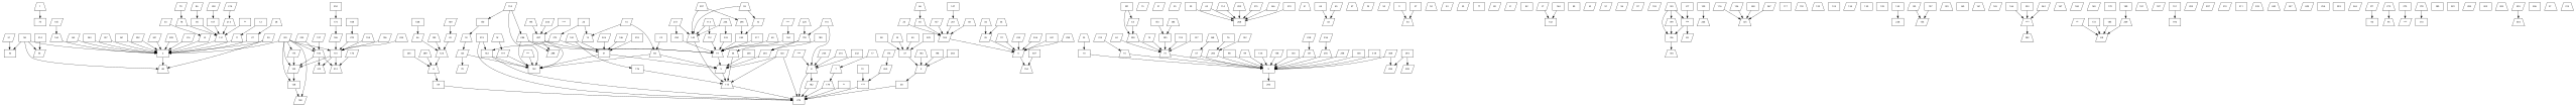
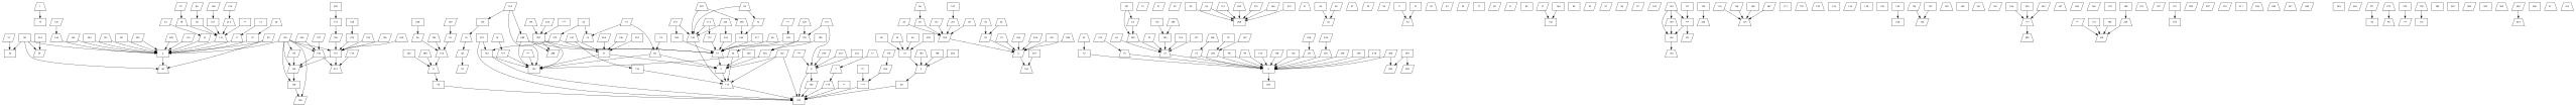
  digraph {
    fontname=Verdana
    fontsize=10
    node [fontname=Verdana fontsize=10 shape=parallelogram]
    1 [shape=trapezium]
    75 [shape=box]
    2 [shape=box]
    48 [shape=trapezium]
    68 [shape=box]
    3
    279 [shape=box]
    4 [shape=trapezium]
    69 [shape=box]
    115 [shape=trapezium]
    5
    154 [shape=trapezium]
    6
    7 [shape=trapezium]
    179 [shape=trapezium]
    8 [shape=trapezium]
    182
    9 [shape=box]
    293 [shape=box]
    10 [shape=box]
    11 [shape=trapezium]
    12 [shape=box]
    13 [shape=trapezium]
    14
    84 [shape=trapezium]
    122 [shape=box]
    15
    16 [shape=trapezium]
    17 [shape=trapezium]
    18 [shape=trapezium]
    123
    70
    19 [shape=trapezium]
    124 [shape=trapezium]
    20
    21
    22 [shape=box]
    23 [shape=trapezium]
    24 [shape=box]
    273
    61 [shape=box]
    102 [shape=box]
    25
    26
    184
    27 [shape=box]
    28 [shape=trapezium]
    29 [shape=box]
    208 [shape=box]
    30 [shape=box]
    31
    32
    33
    34 [shape=trapezium]
    35
    36 [shape=trapezium]
    37 [shape=box]
    38 [shape=box]
    39 [shape=trapezium]
    40 [shape=box]
    41 [shape=trapezium]
    42
    44 [shape=box]
    43
    45
    46
    47 [shape=trapezium]
    49
    50
    51 [shape=box]
    54 [shape=trapezium]
    52 [shape=trapezium]
    53
    55
    57 [shape=box]
    58 [shape=box]
    56
    59
    60 [shape=trapezium]
    73 [shape=trapezium]
    62
    290 [shape=trapezium]
    63
    64 [shape=trapezium]
    65 [shape=trapezium]
    66 [shape=trapezium]
    67
    71 [shape=box]
    72 [shape=box]
    131 [shape=trapezium]
    74
    76 [shape=box]
    260
    77 [shape=box]
    78 [shape=trapezium]
    79
    80
    81
    82 [shape=box]
    85 [shape=box]
    86
    132 [shape=box]
    87
    89 [shape=box]
    90
    91
    242 [shape=box]
    92
    93 [shape=trapezium]
    140 [shape=trapezium]
    96
    97
    98 [shape=box]
    99 [shape=trapezium]
    100 [shape=trapezium]
    105
    212 [shape=trapezium]
-   312 [shape=trapezium]
    128 [shape=box]
    101 [shape=box]
    103
    138
    106 [shape=box]
    104 [shape=trapezium]
    107 [shape=box]
    108
    109 [shape=box]
    246 [shape=trapezium]
    110 [shape=trapezium]
    178 [shape=trapezium]
    230
    111 [shape=trapezium]
    112
    113 [shape=trapezium]
    114 [shape=trapezium]
    125 [shape=trapezium]
    116
    117 [shape=box]
    118 [shape=trapezium]
    119
    120 [shape=trapezium]
    121 [shape=trapezium]
    126
    129
    175
    130 [shape=trapezium]
    199 [shape=trapezium]
    n148 [label=774 shape=box]
    83
    133 [shape=box]
    134
    135 [shape=box]
    136 [shape=box]
    137
    139 [shape=box]
    141 [shape=trapezium]
    142 [shape=trapezium]
    176 [shape=box]
    143 [shape=box]
    228 [shape=box]
    144 [shape=trapezium]
    145
    146
    147 [shape=box]
    201 [shape=trapezium]
    n166 [label=548 shape=box]
    149
    150 [shape=box]
    151 [shape=box]
    177 [shape=box]
    152
    284 [shape=trapezium]
    288
    153 [shape=box]
    285 [shape=box]
    155
    156
    157 [shape=box]
    158
    159 [shape=trapezium]
    160 [shape=box]
    161 [shape=trapezium]
    162 [shape=box]
    163
    164 [shape=box]
    165
    166 [shape=box]
    277 [shape=trapezium]
    282 [shape=trapezium]
    167 [shape=trapezium]
    168
    169
    170 [shape=box]
    171
    88
    172 [shape=box]
    173 [shape=box]
    186
    174
    180 [shape=box]
    181 [shape=trapezium]
    183 [shape=trapezium]
    185 [shape=box]
    187
    188 [shape=box]
    270 [shape=box]
    189 [shape=box]
    269 [shape=trapezium]
    191 [shape=box]
    190 [shape=box]
    192
    193 [shape=box]
    194 [shape=trapezium]
    195 [shape=trapezium]
    287 [shape=box]
    196
    197
    198 [shape=box]
    200 [shape=box]
    202 [shape=trapezium]
    203 [shape=box]
    204
    205
    206
    207
    210
    211 [shape=box]
    213 [shape=trapezium]
    214
    215
    216 [shape=trapezium]
    217 [shape=box]
    218 [shape=box]
    219 [shape=box]
    220
    221
    222 [shape=box]
    223
    224 [shape=trapezium]
    225 [shape=trapezium]
    226
    227 [shape=box]
    229 [shape=box]
    231 [shape=trapezium]
    232 [shape=box]
    233 [shape=box]
    234 [shape=trapezium]
    235
    236
    237 [shape=trapezium]
    238
    239 [shape=trapezium]
    240 [shape=trapezium]
    241 [shape=box]
    243 [shape=box]
    244
    245 [shape=box]
    247 [shape=trapezium]
    248 [shape=box]
    249
    250 [shape=box]
    251
    252 [shape=box]
    253 [shape=box]
-   254 [shape=box]
    255 [shape=trapezium]
    256
    257 [shape=trapezium]
    258
    259 [shape=box]
    261 [shape=box]
    262
    263
    264 [shape=box]
    265
    266
    267
    268 [shape=trapezium]
    94 [shape=box]
    271
    272 [shape=trapezium]
    95 [shape=trapezium]
    275 [shape=box]
    127
    276
    278 [shape=trapezium]
    310 [shape=box]
    280 [shape=box]
    281 [shape=box]
    283
    286 [shape=trapezium]
    289 [shape=trapezium]
    291 [shape=box]
    292
    294 [shape=box]
    209
    295
    296 [shape=trapezium]
    297 [shape=trapezium]
    298 [shape=trapezium]
    299 [shape=trapezium]
    300 [shape=box]
-   301
    302 [shape=box]
    303 [shape=trapezium]
    304 [shape=trapezium]
    305
    306 [shape=box]
    307 [shape=box]
    308
    309 [shape=trapezium]
    311 [shape=trapezium]
    313 [shape=trapezium]
    314 [shape=box]
    315
    316
    317 [shape=box]
    318 [shape=box]
    319 [shape=box]
    1 -> 75
    2 -> 48
    68 -> 279
    3 -> 68
    4 -> 69
    69 -> 279
    115 -> 279
    5 -> 115
    6 -> 154
    7 -> 179
    179 -> 279
    8 -> 279
    8 -> 182
    182 -> 279
    9 -> 293
    10 -> 9
    11 -> 2
    12 -> 11
    14 -> 13
    14 -> 84
    84 -> 5
    84 -> 122
    16 -> 9
    17 -> 7
    18 -> 123
    123 -> 70
    19 -> 5
    124 -> 4
    20 -> 124
    22 -> 84
    23 -> 10
    24 -> 13
    24 -> 273
    273 -> 61
    273 -> 102
    61 -> 5
    61 -> 122
    102 -> 279
    102 -> 122
    26 -> 184
    184 -> 6
    27 -> 2
    28 -> 27
    29 -> 208
    31 -> 30
    32 -> 2
    33 -> 32
    34 -> 35
    35 -> 6
    36 -> 35
    37 -> 3
    38 -> 37
    39 -> 37
    40 -> 37
    42 -> 208
    44 -> 43
    45 -> 43
    46 -> 124
    51 -> 54
    57 -> 54
    58 -> 2
    58 -> 48
    58 -> 30
    58 -> 56
    59 -> 2
    59 -> 48
    60 -> 19
    73 -> 9
    62 -> 73
    290 -> 73
    63 -> 290
    64 -> 115
-   123 -> 122
+   64 -> 122
    65 -> 184
    66 -> 65
    67 -> 9
    71 -> 279
    72 -> 131
    131 -> 2
    74 -> 73
    76 -> 260
    260 -> 9
    78 -> 131
    79 -> 78
    85 -> 131
    86 -> 85
    87 -> 132
    242 -> 19
    92 -> 242
    93 -> 92
    93 -> 140
    140 -> 115
    98 -> 9
    99 -> 9
    100 -> 105
    100 -> 212
-   100 -> 312
    105 -> 128
    128 -> 138
    101 -> 105
    101 -> 212
-   101 -> 312
    106 -> 104
    107 -> 131
    108 -> 107
    109 -> 246
    110 -> 8
    110 -> 178
    178 -> 64
    178 -> 230
    230 -> 5
    111 -> 6
    112 -> 19
    113 -> 140
    113 -> 112
    114 -> 208
    116 -> 125
    119 -> 122
    121 -> 122
    126 -> 125
    129 -> 2
    129 -> 100
    129 -> 105
    129 -> 128
    129 -> 101
    129 -> 138
    129 -> 175
    175 -> 105
    130 -> 106
    130 -> 199
    130 -> n148
    199 -> 106
    n148 -> 106
    n148 -> 83
    136 -> 9
    137 -> 184
    141 -> 119
    142 -> 61
    142 -> 176
    176 -> 115
    143 -> 228
    144 -> 2
    145 -> 144
    146 -> 61
    147 -> 201
    201 -> 184
    n166 -> 46
    149 -> 20
    150 -> 18
    151 -> 177
    177 -> 279
    152 -> 122
    152 -> 150
    152 -> 284
    284 -> 122
    284 -> 19
    284 -> 288
    153 -> 285
    285 -> 73
    155 -> 156
    157 -> 156
    158 -> 9
    162 -> 19
    163 -> 2
    164 -> 132
    166 -> 277
    277 -> 282
    171 -> 88
    172 -> 88
    173 -> 186
    186 -> 101
    174 -> 212
    180 -> 230
    183 -> 3
    185 -> 88
    188 -> 270
    270 -> 101
    189 -> 269
    269 -> 88
    191 -> 190
    192 -> 260
    193 -> 73
    194 -> 101
    195 -> 287
    287 -> 122
    287 -> 19
    287 -> 288
    196 -> 101
    197 -> 100
    198 -> 3
    200 -> 5
    202 -> 208
    203 -> 9
    204 -> 287
    206 -> 8
    213 -> 131
    214 -> 213
    215 -> 208
    216 -> 8
    217 -> 19
    218 -> 61
    219 -> 279
    219 -> 102
    220 -> 279
    220 -> 115
    220 -> 5
    221 -> 162
    222 -> 287
    223 -> 100
    224 -> 101
    225 -> 178
    226 -> 61
    227 -> 73
    229 -> 37
    231 -> 184
    232 -> 8
    233 -> 19
    234 -> 140
    234 -> 233
    235 -> 6
    236 -> 6
    237 -> 9
    238 -> 237
    241 -> 6
    243 -> 2
    244 -> 8
    245 -> 4
    248 -> 125
    250 -> 19
    251 -> 140
    251 -> 250
    252 -> 173
    253 -> 277
    255 -> 9
    256 -> 255
    257 -> 2
    258 -> 9
    261 -> 2
    262 -> 277
    264 -> 3
    265 -> 177
    266 -> 208
    267 -> 125
    268 -> 67
    271 -> 94
    272 -> 95
    275 -> 127
    276 -> 265
    278 -> 310
    286 -> 285
    289 -> 4
    291 -> 290
    291 -> 63
    292 -> 2
    294 -> 209
    294 -> 295
    296 -> 242
    297 -> 140
    297 -> 296
    298 -> 6
    299 -> 124
    300 -> 9
-   301 -> 2
    305 -> 304
    307 -> 154
    308 -> 9
    308 -> 295
    309 -> 2
    314 -> 56
    315 -> 16
    316 -> 2
    317 -> n148
    318 -> 9
    319 -> 208
  }
